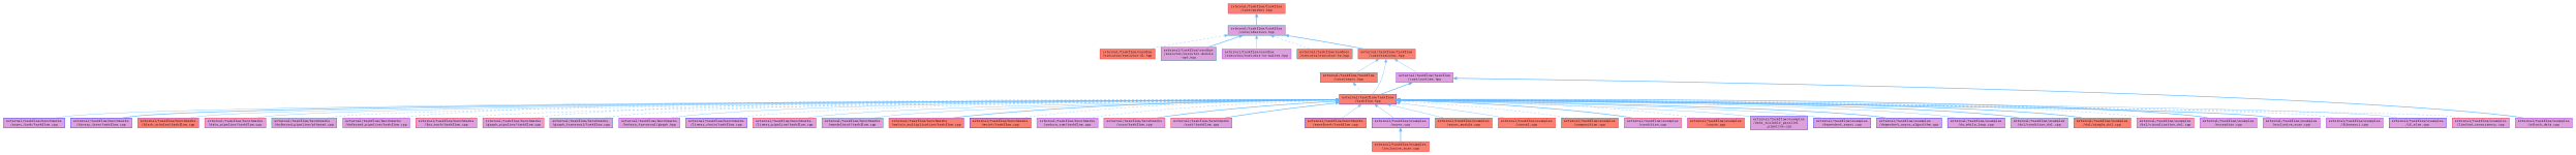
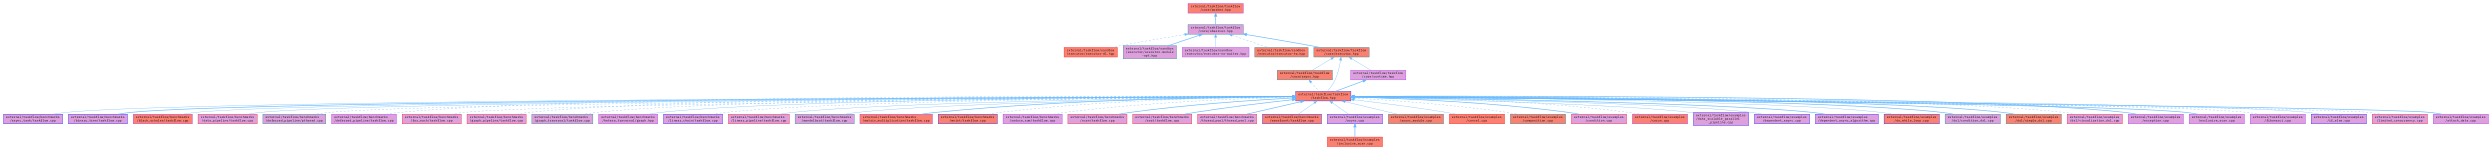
  digraph {
    fontname="IBM Plex Mono"
    node [color=purple fillcolor=plum fontname="IBM Plex Mono" fontsize=10 shape=box style=filled]
    edge [color=steelblue1 dir=back fontname="IBM Plex Mono" fontsize=10 labelfontname=Helvetica labelfontsize=10 style=solid]
    n1 [fillcolor=salmon fontcolor=black height=0.2 label="external/taskflow/taskflow\l/core/worker.hpp" width=0.4]
    n2 [color=teal height=0.2 label="external/taskflow/taskflow\l/core/observer.hpp" width=0.4]
    n3 [color=red fillcolor=salmon height=0.2 label="external/taskflow/sandbox\l/executor/executor-dl.hpp" width=0.4]
    n4 [color=teal height=0.2 label="external/taskflow/sandbox\l/executor/executor-module\l-opt.hpp" width=0.4]
    n5 [height=0.2 label="external/taskflow/sandbox\l/executor/executor-no-waiter.hpp" width=0.4]
    n6 [color=teal fillcolor=salmon height=0.2 label="external/taskflow/sandbox\l/executor/executor-tw.hpp" width=0.4]
    n7 [color=teal fillcolor=salmon height=0.2 label="external/taskflow/taskflow\l/core/executor.hpp" width=0.4]
    n8 [color=teal fillcolor=salmon height=0.2 label="external/taskflow/taskflow\l/core/async.hpp" width=0.4]
    n9 [color=blue fillcolor=salmon height=0.2 label="external/taskflow/taskflow\l/taskflow.hpp" width=0.4]
    n10 [height=0.2 label="external/taskflow/taskflow\l/core/runtime.hpp" width=0.4]
    n11 [color=blue height=0.2 label="external/taskflow/benchmarks\l/async_task/taskflow.cpp" width=0.4]
    n12 [color=blue height=0.2 label="external/taskflow/benchmarks\l/binary_tree/taskflow.cpp" width=0.4]
    n13 [fillcolor=salmon height=0.2 label="external/taskflow/benchmarks\l/black_scholes/taskflow.cpp" width=0.4]
    n14 [color=red height=0.2 label="external/taskflow/benchmarks\l/data_pipeline/taskflow.cpp" width=0.4]
    n15 [color=teal height=0.2 label="external/taskflow/benchmarks\l/deferred_pipeline/pthread.cpp" width=0.4]
    n16 [height=0.2 label="external/taskflow/benchmarks\l/deferred_pipeline/taskflow.cpp" width=0.4]
    n17 [color=red height=0.2 label="external/taskflow/benchmarks\l/for_each/taskflow.cpp" width=0.4]
    n18 [color=red height=0.2 label="external/taskflow/benchmarks\l/graph_pipeline/taskflow.cpp" width=0.4]
    n19 [color=teal height=0.2 label="external/taskflow/benchmarks\l/graph_traversal/taskflow.cpp" width=0.4]
    n20 [height=0.2 label="external/taskflow/benchmarks\l/hetero_traversal/graph.hpp" width=0.4]
    n21 [color=blue height=0.2 label="external/taskflow/benchmarks\l/linear_chain/taskflow.cpp" width=0.4]
    n22 [color=red height=0.2 label="external/taskflow/benchmarks\l/linear_pipeline/taskflow.cpp" width=0.4]
    n23 [color=teal height=0.2 label="external/taskflow/benchmarks\l/mandelbrot/taskflow.cpp" width=0.4]
    n24 [fillcolor=salmon height=0.2 label="external/taskflow/benchmarks\l/matrix_multiplication/taskflow.cpp" width=0.4]
    n25 [color=blue fillcolor=salmon height=0.2 label="external/taskflow/benchmarks\l/mnist/taskflow.cpp" width=0.4]
    n26 [height=0.2 label="external/taskflow/benchmarks\l/reduce_sum/taskflow.cpp" width=0.4]
    n27 [color=red height=0.2 label="external/taskflow/benchmarks\l/scan/taskflow.cpp" width=0.4]
    n28 [color=red height=0.2 label="external/taskflow/benchmarks\l/sort/taskflow.cpp" width=0.4]
+   n29 [color=red height=0.2 label="external/taskflow/benchmarks\l/thread_pool/thread_pool.cpp" width=0.4]
    n30 [color=blue fillcolor=salmon height=0.2 label="external/taskflow/benchmarks\l/wavefront/taskflow.cpp" width=0.4]
    n31 [color=blue height=0.2 label="external/taskflow/examples\l/async.cpp" width=0.4]
    n32 [color=teal fillcolor=salmon height=0.2 label="external/taskflow/examples\l/async_module.cpp" width=0.4]
    n33 [height=0.2 label="external/taskflow/examples\l/attach_data.cpp" width=0.4]
    n34 [color=red fillcolor=salmon height=0.2 label="external/taskflow/examples\l/cancel.cpp" width=0.4]
    n35 [color=teal fillcolor=salmon height=0.2 label="external/taskflow/examples\l/composition.cpp" width=0.4]
    n36 [color=red height=0.2 label="external/taskflow/examples\l/condition.cpp" width=0.4]
    n37 [fillcolor=salmon height=0.2 label="external/taskflow/examples\l/corun.cpp" width=0.4]
    n38 [color=blue height=0.2 label="external/taskflow/examples\l/data_scalable_parallel\l_pipeline.cpp" width=0.4]
    n39 [color=blue height=0.2 label="external/taskflow/examples\l/dependent_async.cpp" width=0.4]
    n40 [color=blue height=0.2 label="external/taskflow/examples\l/dependent_async_algorithm.cpp" width=0.4]
-   n41 [color=blue height=0.2 label="external/taskflow/examples\l/do_while_loop.cpp" width=0.4]
+   n41 [color=blue fillcolor=salmon height=0.2 label="external/taskflow/examples\l/do_while_loop.cpp" width=0.4]
    n42 [color=teal height=0.2 label="external/taskflow/examples\l/dsl/condition_dsl.cpp" width=0.4]
    n43 [color=teal fillcolor=salmon height=0.2 label="external/taskflow/examples\l/dsl/simple_dsl.cpp" width=0.4]
    n44 [color=red height=0.2 label="external/taskflow/examples\l/dsl/visualization_dsl.cpp" width=0.4]
    n45 [height=0.2 label="external/taskflow/examples\l/exception.cpp" width=0.4]
    n46 [height=0.2 label="external/taskflow/examples\l/exclusive_scan.cpp" width=0.4]
    n47 [height=0.2 label="external/taskflow/examples\l/fibonacci.cpp" width=0.4]
    n48 [color=blue height=0.2 label="external/taskflow/examples\l/if_else.cpp" width=0.4]
    n49 [color=red height=0.2 label="external/taskflow/examples\l/limited_concurrency.cpp" width=0.4]
    n50 [color=red fillcolor=salmon height=0.2 label="external/taskflow/examples\l/inclusive_scan.cpp" width=0.4]
    n1 -> n2 [style=bold]
    n2 -> n3 [style=dashed]
    n2 -> n4 [style=bold]
    n2 -> n5
    n2 -> n6 [style=dashed]
    n2 -> n7 [style=bold]
    n7 -> n8
    n7 -> n9
    n7 -> n10
    n8 -> n9 [style=dashed]
    n9 -> n11
    n9 -> n12 [style=bold]
    n9 -> n13
    n9 -> n14
    n9 -> n15 [style=dashed]
    n9 -> n16 [style=dashed]
    n9 -> n17 [style=dashed]
    n9 -> n18 [style=dashed]
    n9 -> n19 [style=dashed]
    n9 -> n20
    n9 -> n21 [style=dashed]
    n9 -> n22
    n9 -> n23
    n9 -> n24 [style=bold]
    n9 -> n25 [style=dashed]
    n9 -> n26 [style=dashed]
    n9 -> n27 [style=bold]
    n9 -> n28 [style=bold]
+   n9 -> n29 [style=bold]
    n9 -> n30
    n9 -> n31
    n9 -> n32
-   n10 -> n33 [style=bold]
+   n9 -> n33 [style=bold]
    n9 -> n34
    n9 -> n35 [style=dashed]
    n9 -> n36 [style=bold]
    n9 -> n37 [style=dashed]
    n9 -> n38
    n9 -> n39
    n9 -> n40 [style=bold]
    n9 -> n41
    n9 -> n42 [style=bold]
    n9 -> n43 [style=bold]
    n9 -> n44 [style=dashed]
    n9 -> n45 [style=bold]
    n9 -> n46 [style=bold]
    n9 -> n47 [style=dashed]
    n9 -> n48
    n9 -> n49 [style=dashed]
    n10 -> n9 [style=bold]
    n31 -> n50 [style=bold]
  }
